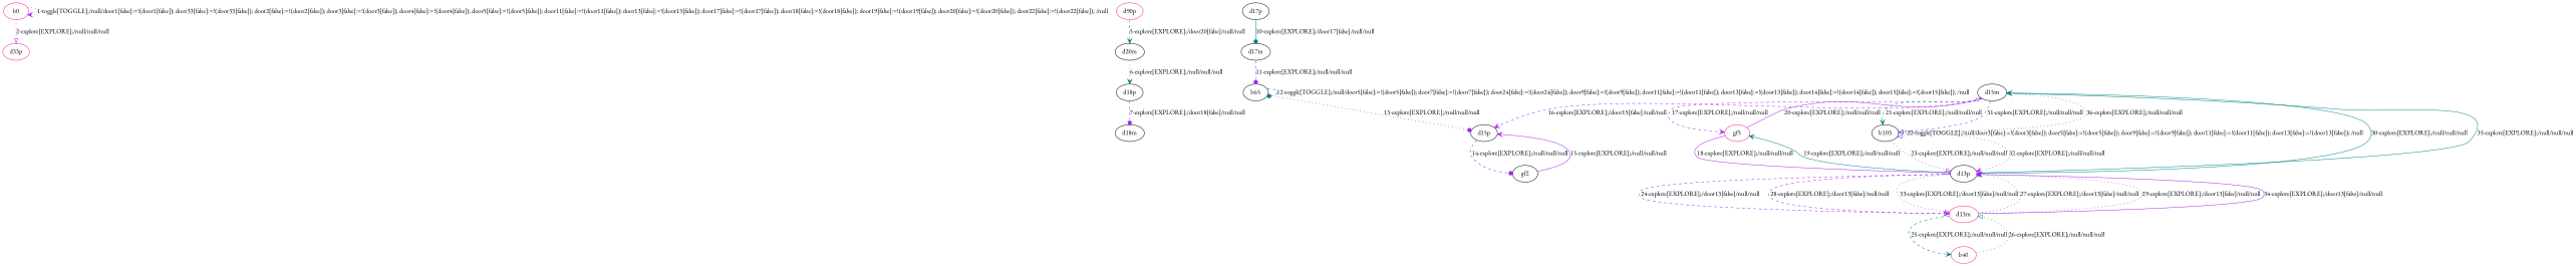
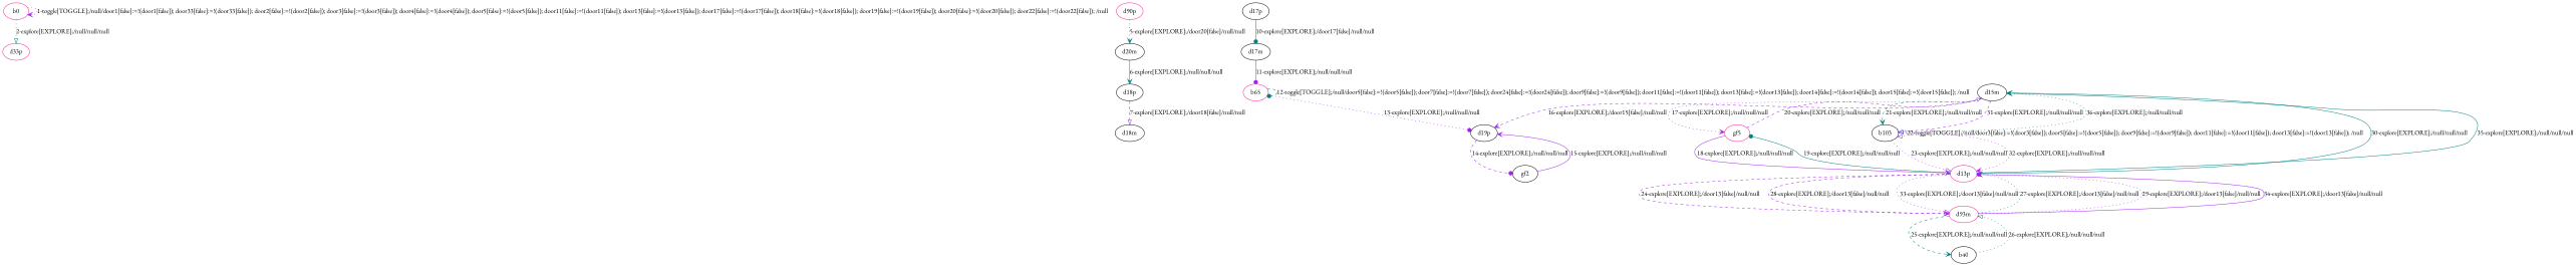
  digraph {
    fontname="EB Garamond"
    node [color=black fontname="EB Garamond"]
    edge [arrowhead=vee color=purple fontname="EB Garamond" style=dotted]
    b0 [color=deeppink]
    d33p [color=deeppink]
    n3 [color=deeppink label=d90p]
    d20m
    d18p
    d18m
    d17p
    d17m
-   b65
-   d15p
+   b65 [color=deeppink]
+   d15p [label=d19p]
    gf2
    d15m
    gf5 [color=deeppink]
    b103
-   d13p
-   d13m [color=deeppink]
-   b40 [color=deeppink]
+   d13p [color=deeppink]
+   d13m [color=deeppink label=d93m]
+   b40
    b0 -> b0 [label="1-toggle[TOGGLE];/null/door1[false]:=!(door1[false]); door33[false]:=!(door33[false]); door2[false]:=!(door2[false]); door3[false]:=!(door3[false]); door4[false]:=!(door4[false]); door5[false]:=!(door5[false]); door11[false]:=!(door11[false]); door13[false]:=!(door13[false]); door17[false]:=!(door17[false]); door18[false]:=!(door18[false]); door19[false]:=!(door19[false]); door20[false]:=!(door20[false]); door22[false]:=!(door22[false]); /null"]
-   b0 -> d33p [arrowhead=onormal label="2-explore[EXPLORE];/null/null/null"]
-   n3 -> d20m [color=teal label="5-explore[EXPLORE];/door20[false]/null/null" style=dashed]
-   d20m -> d18p [color=teal label="6-explore[EXPLORE];/null/null/null"]
-   d18p -> d18m [arrowhead=dot label="7-explore[EXPLORE];/door18[false]/null/null" style=dashed]
+   b0 -> d33p [arrowhead=onormal color=teal label="2-explore[EXPLORE];/null/null/null"]
+   n3 -> d20m [color=teal label="5-explore[EXPLORE];/door20[false]/null/null"]
+   d20m -> d18p [color=teal label="6-explore[EXPLORE];/null/null/null" style=solid]
+   d18p -> d18m [arrowhead=onormal label="7-explore[EXPLORE];/door18[false]/null/null" style=dashed]
    d17p -> d17m [arrowhead=dot color=teal label="10-explore[EXPLORE];/door17[false]/null/null" style=solid]
-   d17m -> b65 [arrowhead=dot label="11-explore[EXPLORE];/null/null/null" style=dashed]
+   d17m -> b65 [arrowhead=dot label="11-explore[EXPLORE];/null/null/null" style=solid]
    b65 -> b65 [arrowhead=dot color=teal label="12-toggle[TOGGLE];/null/door5[false]:=!(door5[false]); door7[false]:=!(door7[false]); door24[false]:=!(door24[false]); door9[false]:=!(door9[false]); door11[false]:=!(door11[false]); door13[false]:=!(door13[false]); door14[false]:=!(door14[false]); door15[false]:=!(door15[false]); /null" style=dashed]
    b65 -> d15p [arrowhead=dot label="13-explore[EXPLORE];/null/null/null"]
    d15p -> gf2 [arrowhead=dot label="14-explore[EXPLORE];/null/null/null" style=dashed]
    gf2 -> d15p [label="15-explore[EXPLORE];/null/null/null" style=solid]
    d15m -> d15p [label="16-explore[EXPLORE];/door15[false]/null/null" style=dashed]
-   d15m -> gf5 [label="17-explore[EXPLORE];/null/null/null" style=dashed]
+   d15m -> gf5 [label="17-explore[EXPLORE];/null/null/null"]
    d15m -> b103 [color=teal label="21-explore[EXPLORE];/null/null/null" style=dashed]
    d15m -> b103 [arrowhead=onormal label="31-explore[EXPLORE];/null/null/null" style=dashed]
    d15m -> b103 [arrowhead=onormal color=teal label="36-explore[EXPLORE];/null/null/null"]
-   gf5 -> d15m [arrowhead=onormal label="20-explore[EXPLORE];/null/null/null" style=solid]
-   gf5 -> d13p [arrowhead=onormal label="18-explore[EXPLORE];/null/null/null" style=solid]
+   gf5 -> d15m [arrowhead=onormal label="20-explore[EXPLORE];/null/null/null" style=dashed]
+   gf5 -> d13p [label="18-explore[EXPLORE];/null/null/null" style=solid]
    b103 -> b103 [arrowhead=onormal label="22-toggle[TOGGLE];/null/door3[false]:=!(door3[false]); door5[false]:=!(door5[false]); door9[false]:=!(door9[false]); door11[false]:=!(door11[false]); door13[false]:=!(door13[false]); /null"]
    b103 -> d13p [arrowhead=onormal label="23-explore[EXPLORE];/null/null/null"]
    b103 -> d13p [label="32-explore[EXPLORE];/null/null/null"]
    d13p -> d15m [color=teal label="30-explore[EXPLORE];/null/null/null" style=solid]
    d13p -> d15m [color=teal label="35-explore[EXPLORE];/null/null/null" style=solid]
-   d13p -> gf5 [color=teal label="19-explore[EXPLORE];/null/null/null" style=solid]
+   d13p -> gf5 [arrowhead=dot color=teal label="19-explore[EXPLORE];/null/null/null" style=solid]
    d13p -> d13m [label="24-explore[EXPLORE];/door13[false]/null/null" style=dashed]
    d13p -> d13m [arrowhead=onormal label="28-explore[EXPLORE];/door13[false]/null/null" style=dashed]
    d13p -> d13m [arrowhead=onormal label="33-explore[EXPLORE];/door13[false]/null/null"]
    d13m -> d13p [color=teal label="27-explore[EXPLORE];/door13[false]/null/null"]
    d13m -> d13p [arrowhead=dot label="29-explore[EXPLORE];/door13[false]/null/null"]
    d13m -> d13p [label="34-explore[EXPLORE];/door13[false]/null/null" style=solid]
    d13m -> b40 [color=teal label="25-explore[EXPLORE];/null/null/null" style=dashed]
    b40 -> d13m [arrowhead=onormal color=teal label="26-explore[EXPLORE];/null/null/null"]
  }
